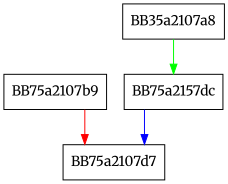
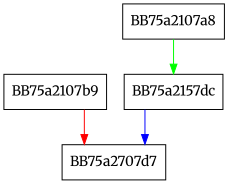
  digraph {
    fontname=Merriweather
    splines=ortho
    node [fontname=Merriweather shape=box]
    edge [fontname=Merriweather]
    n1 [label=BB75a2157dc]
-   BB75a2107a8 [label=BB35a2107a8]
-   BB75a2107d7
+   BB75a2107a8
+   BB75a2107d7 [label=BB75a2707d7]
    BB75a2107b9
    n1 -> BB75a2107d7 [color=blue]
    BB75a2107a8 -> n1 [color=green]
    BB75a2107b9 -> BB75a2107d7 [color=red]
  }
